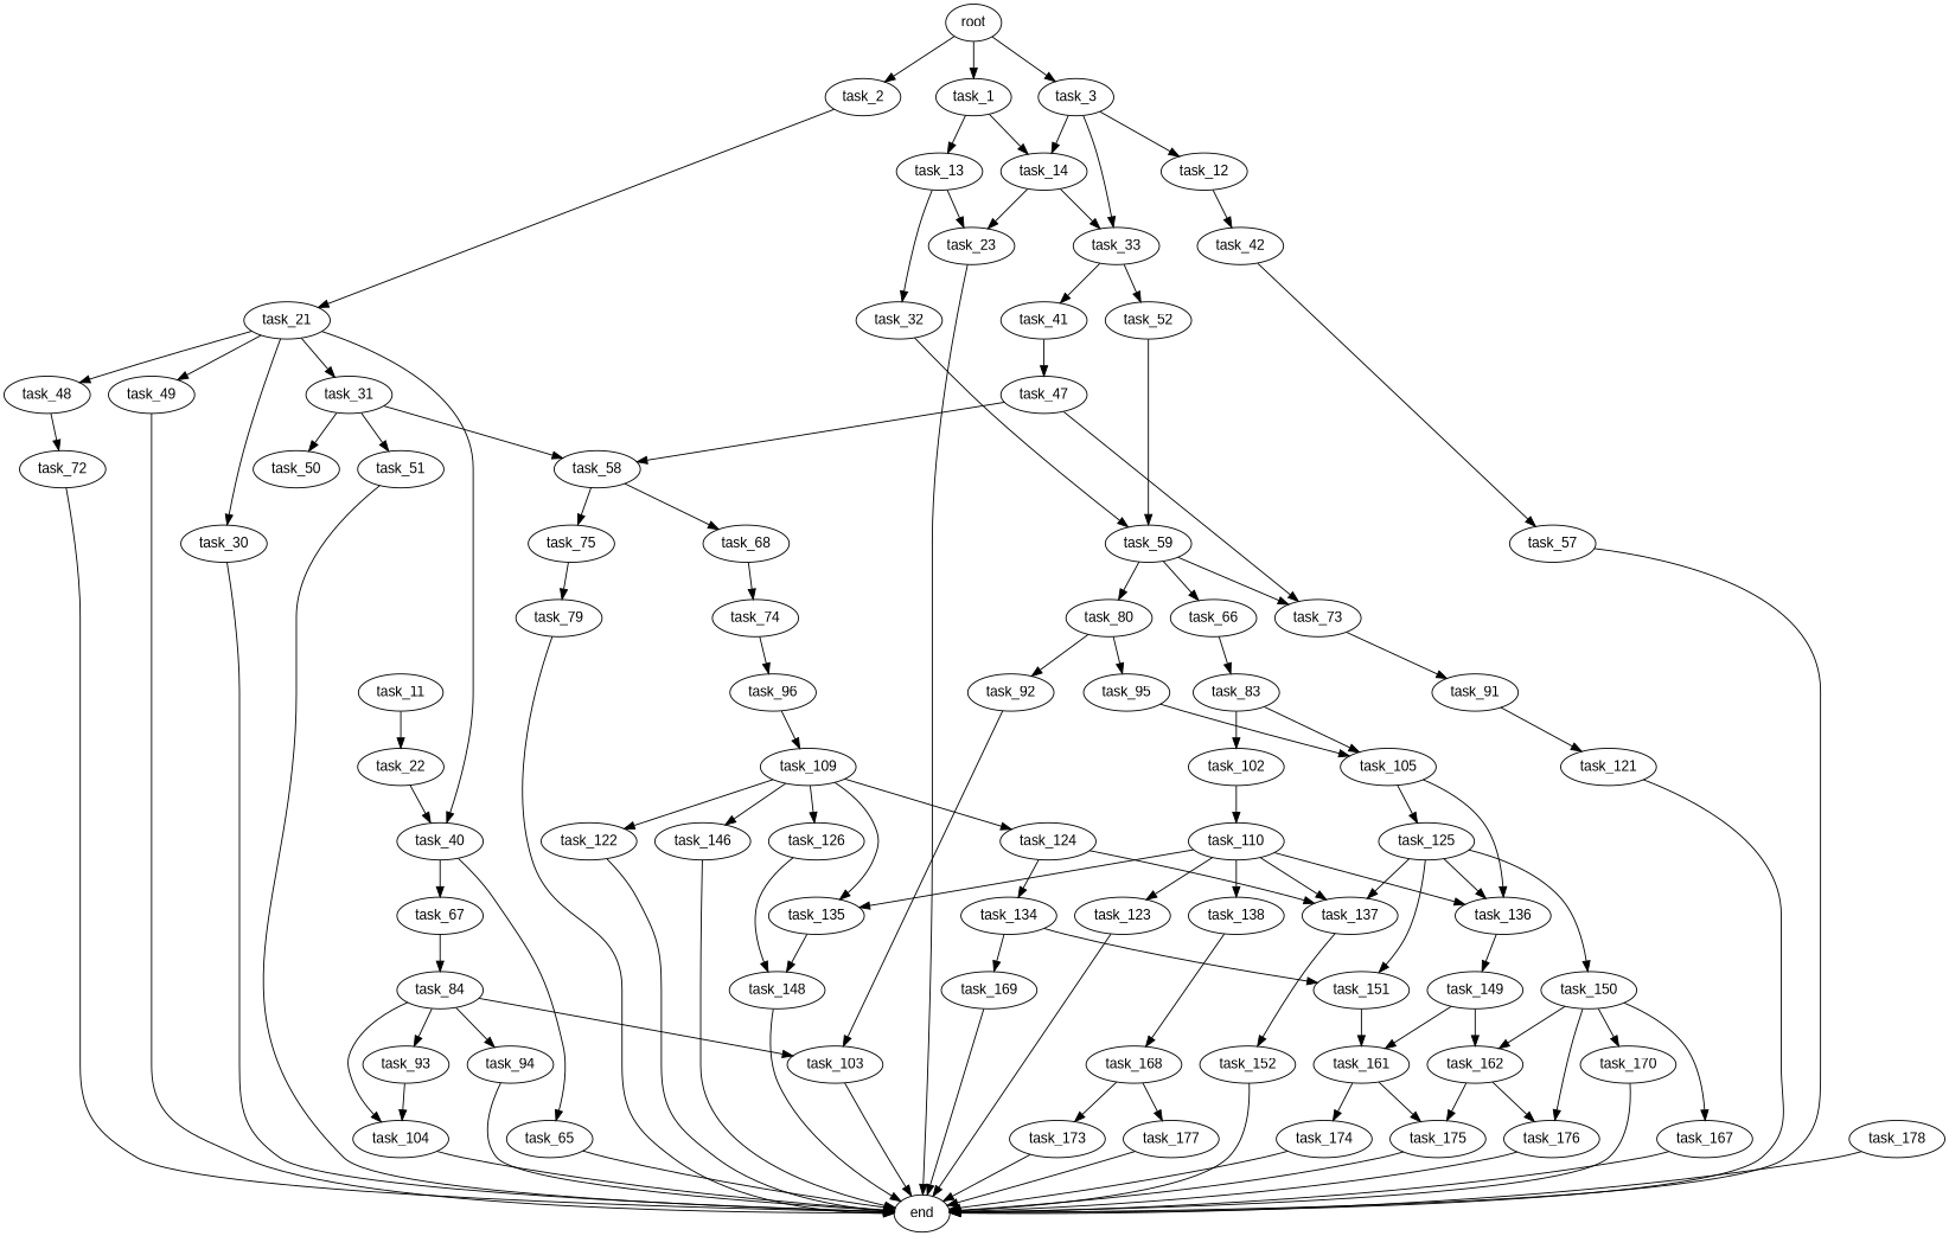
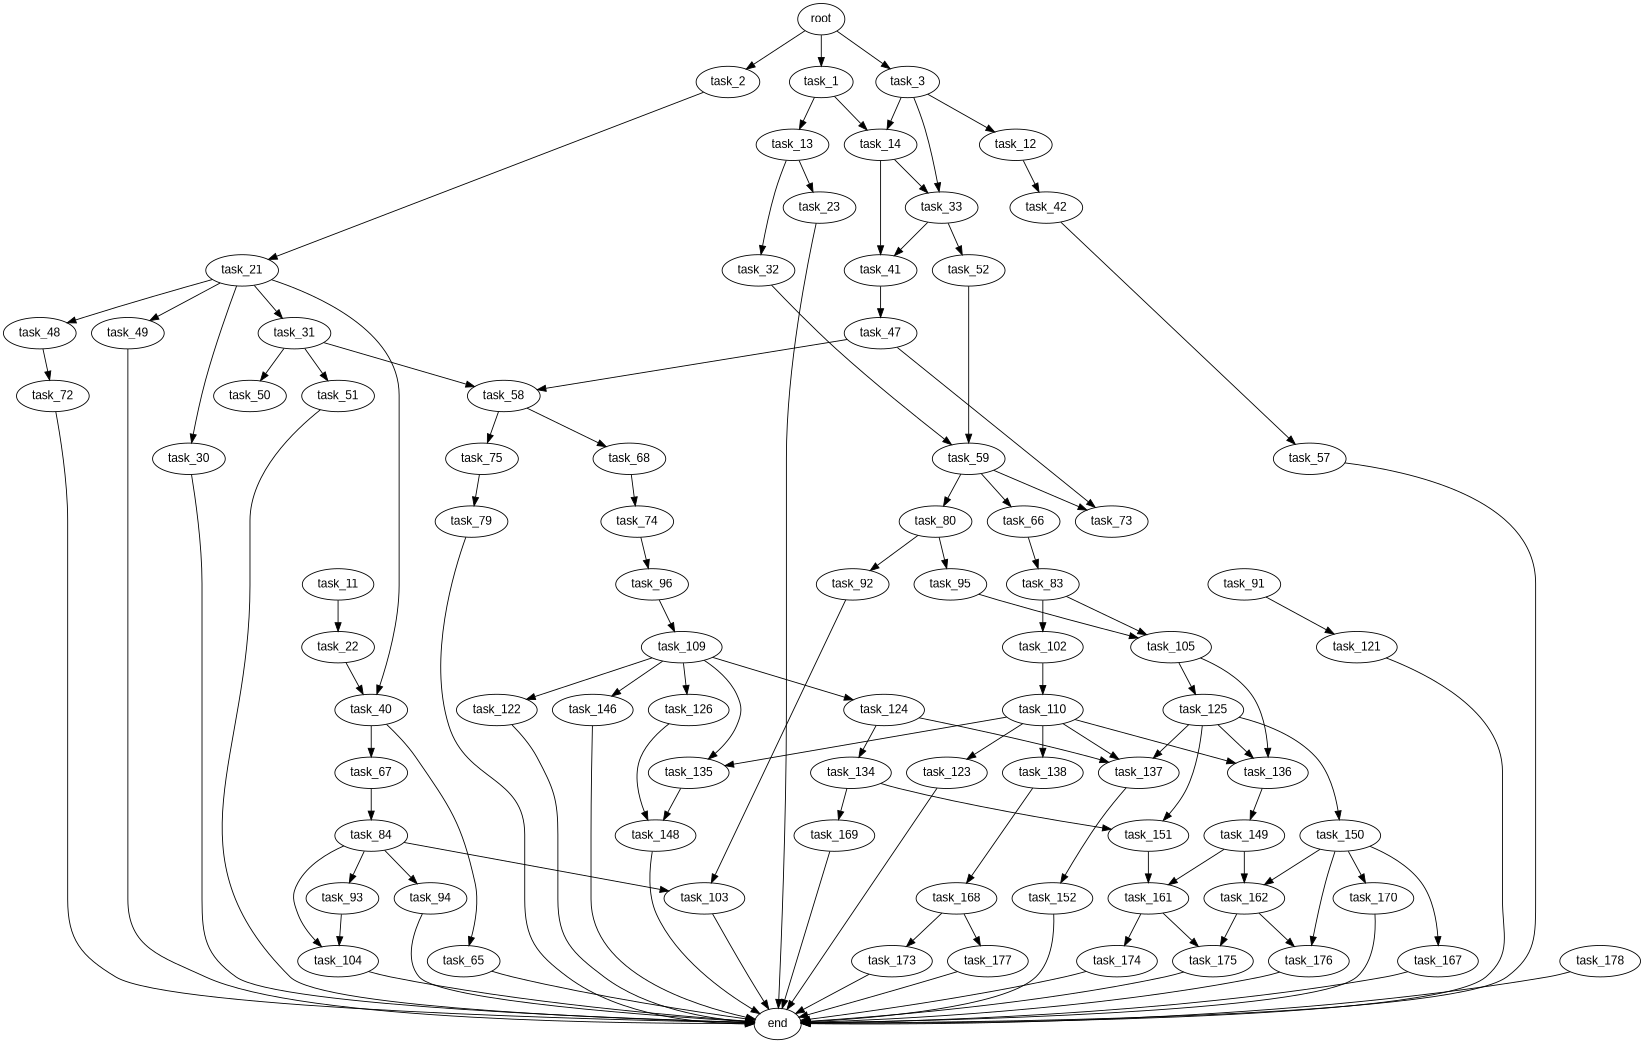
  digraph {
    fontname="Liberation Sans"
    node [fontname="Liberation Sans"]
    edge [fontname="Liberation Sans"]
    root
    task_1
    task_2
    task_3
    task_13
    task_14
    task_21
    task_12
    task_33
    task_23
    task_32
    task_11
    task_22
    task_30
    task_31
    task_40
    task_48
    task_49
    task_42
    task_41
    task_52
    end
    task_59
    task_50
    task_51
    task_58
    task_65
    task_67
    task_72
    task_57
    task_47
    task_73
    task_66
    task_80
    task_68
    task_75
    task_84
    task_74
    task_79
    task_91
    task_83
    task_92
    task_95
    task_93
    task_94
    task_103
    task_104
    task_121
    task_96
    task_102
    task_105
    task_110
    task_125
    task_136
    task_109
    task_122
    task_124
    task_126
    task_135
    task_146
    task_123
    task_137
    task_138
    task_150
    task_151
    task_149
    task_134
    task_148
    task_152
    task_168
    task_162
    task_167
    task_170
    task_176
    task_161
    task_169
    task_173
    task_177
    task_175
    task_174
    task_178
    root -> task_1
    root -> task_2
    root -> task_3
    task_1 -> task_13
    task_1 -> task_14
    task_2 -> task_21
    task_3 -> task_14
    task_3 -> task_12
    task_3 -> task_33
    task_13 -> task_23
    task_13 -> task_32
    task_14 -> task_33
-   task_14 -> task_23
+   task_14 -> task_41
    task_21 -> task_30
    task_21 -> task_31
    task_21 -> task_40
    task_21 -> task_48
    task_21 -> task_49
    task_12 -> task_42
    task_33 -> task_41
    task_33 -> task_52
    task_23 -> end
    task_32 -> task_59
    task_11 -> task_22
    task_22 -> task_40
    task_30 -> end
    task_31 -> task_50
    task_31 -> task_51
    task_31 -> task_58
    task_40 -> task_65
    task_40 -> task_67
    task_48 -> task_72
    task_49 -> end
    task_42 -> task_57
    task_41 -> task_47
    task_52 -> task_59
    task_59 -> task_73
    task_59 -> task_66
    task_59 -> task_80
    task_51 -> end
    task_58 -> task_68
    task_58 -> task_75
    task_65 -> end
    task_67 -> task_84
    task_72 -> end
    task_57 -> end
    task_47 -> task_58
    task_47 -> task_73
-   task_73 -> task_91
    task_66 -> task_83
    task_80 -> task_92
    task_80 -> task_95
    task_68 -> task_74
    task_75 -> task_79
    task_84 -> task_93
    task_84 -> task_94
    task_84 -> task_103
    task_84 -> task_104
    task_74 -> task_96
    task_79 -> end
    task_91 -> task_121
    task_83 -> task_102
    task_83 -> task_105
    task_92 -> task_103
    task_95 -> task_105
    task_93 -> task_104
    task_94 -> end
    task_103 -> end
    task_104 -> end
    task_121 -> end
    task_96 -> task_109
    task_102 -> task_110
    task_105 -> task_125
    task_105 -> task_136
    task_110 -> task_136
    task_110 -> task_135
    task_110 -> task_123
    task_110 -> task_137
    task_110 -> task_138
    task_125 -> task_136
    task_125 -> task_137
    task_125 -> task_150
    task_125 -> task_151
    task_136 -> task_149
    task_109 -> task_122
    task_109 -> task_124
    task_109 -> task_126
    task_109 -> task_135
    task_109 -> task_146
    task_122 -> end
    task_124 -> task_137
    task_124 -> task_134
    task_126 -> task_148
    task_135 -> task_148
    task_146 -> end
    task_123 -> end
    task_137 -> task_152
    task_138 -> task_168
    task_150 -> task_162
    task_150 -> task_167
    task_150 -> task_170
    task_150 -> task_176
    task_151 -> task_161
    task_149 -> task_162
    task_149 -> task_161
    task_134 -> task_151
    task_134 -> task_169
    task_148 -> end
    task_152 -> end
    task_168 -> task_173
    task_168 -> task_177
    task_162 -> task_176
    task_162 -> task_175
    task_167 -> end
    task_170 -> end
    task_176 -> end
    task_161 -> task_175
    task_161 -> task_174
    task_169 -> end
    task_173 -> end
    task_177 -> end
    task_175 -> end
    task_174 -> end
    task_178 -> end
  }
